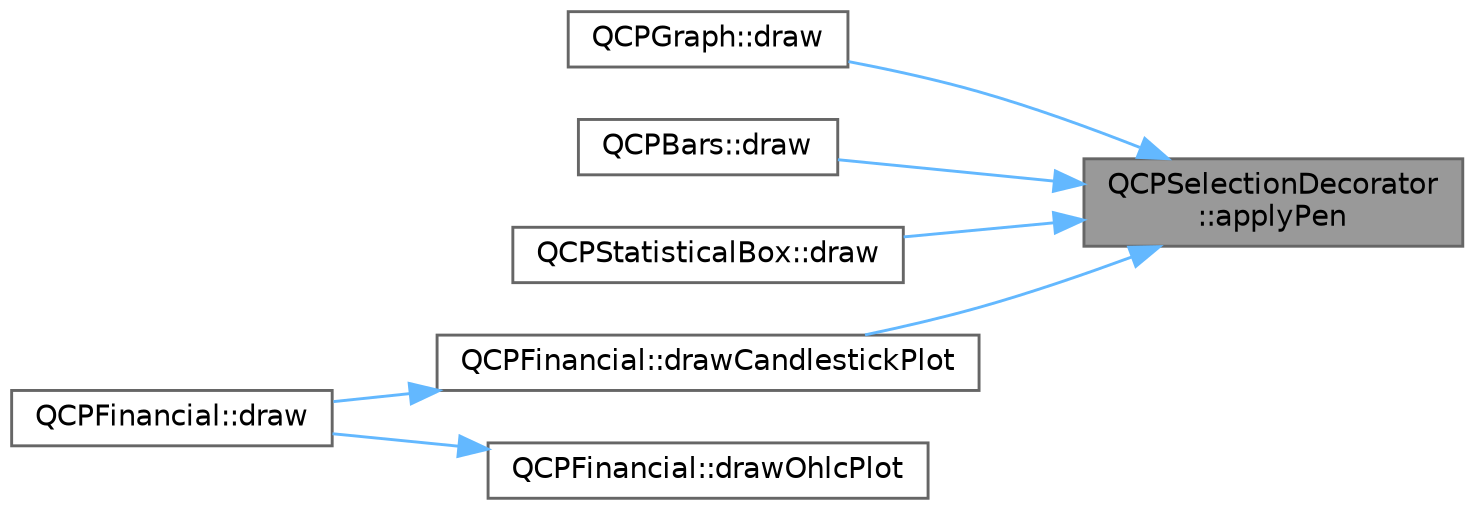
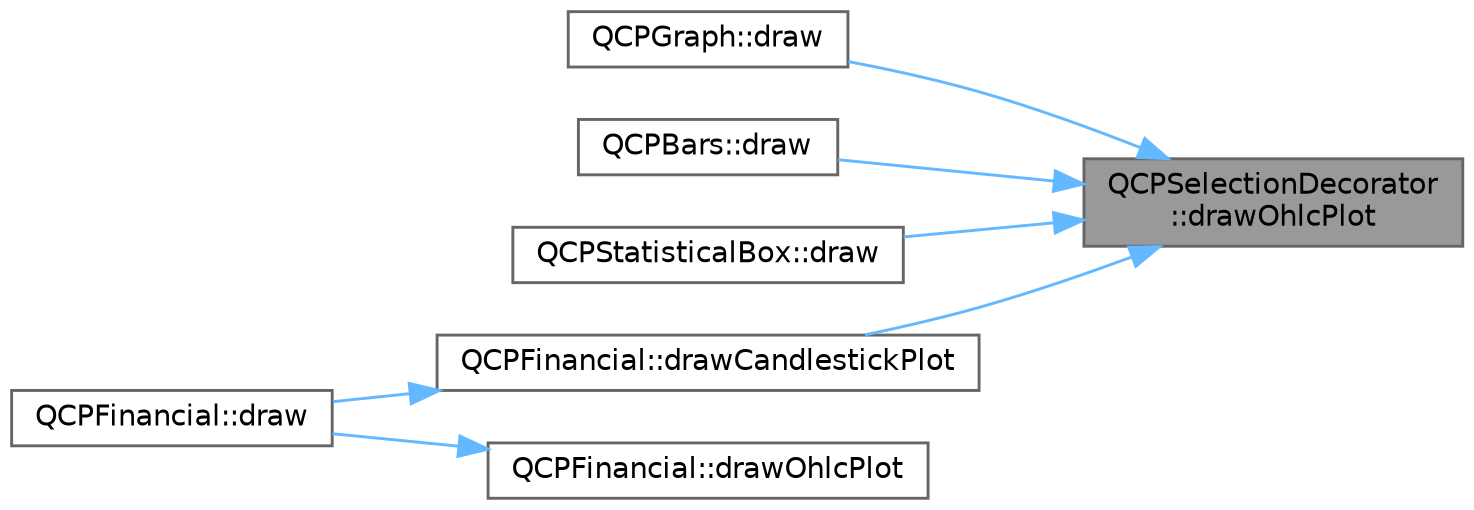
  digraph {
    rankdir=RL
    node [color=grey40 fillcolor=white fontname=Helvetica fontsize=10 shape=box style=filled]
    edge [color=steelblue1 dir=back fontname=Helvetica fontsize=10 labelfontname=Helvetica labelfontsize=10 style=solid]
-   n1 [color=gray40 fillcolor=grey60 fontcolor=black height=0.2 label="QCPSelectionDecorator\l::applyPen" width=0.4]
+   n1 [color=gray40 fillcolor=grey60 fontcolor=black height=0.2 label="QCPSelectionDecorator\l::drawOhlcPlot" width=0.4]
    n2 [height=0.2 label="QCPGraph::draw" width=0.4]
    n3 [height=0.2 label="QCPBars::draw" width=0.4]
    n4 [height=0.2 label="QCPStatisticalBox::draw" width=0.4]
    n5 [height=0.2 label="QCPFinancial::drawCandlestickPlot" width=0.4]
    n6 [height=0.2 label="QCPFinancial::draw" width=0.4]
    n7 [height=0.2 label="QCPFinancial::drawOhlcPlot" width=0.4]
    n1 -> n2
    n1 -> n3
    n1 -> n4
    n1 -> n5
    n5 -> n6
    n7 -> n6
  }
